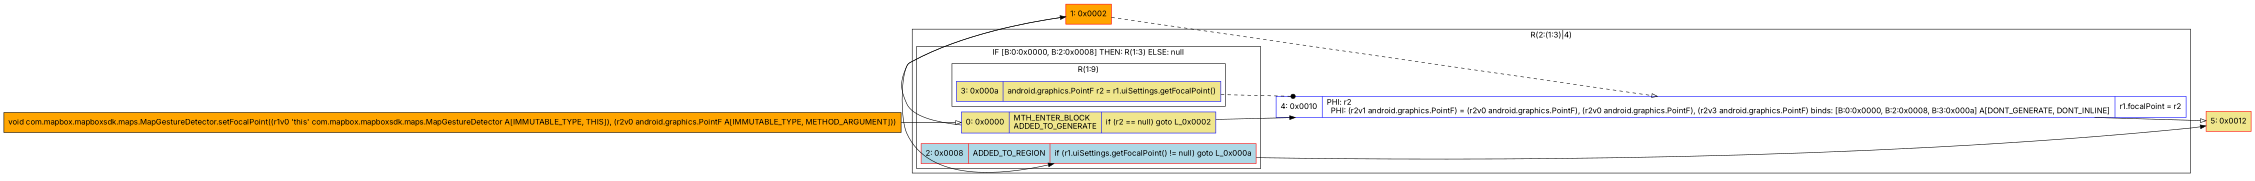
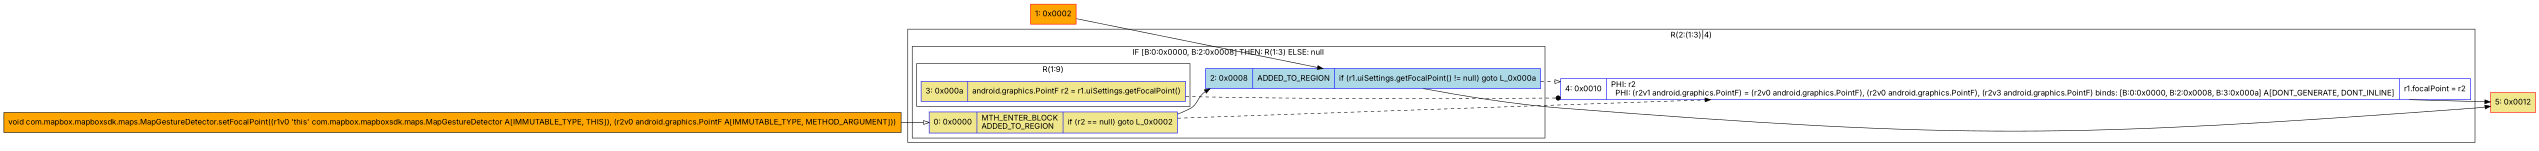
  digraph {
    fontname=Inter
    rankdir=LR
    node [color=blue fillcolor=khaki fontname=Inter shape=record style=filled]
    edge [arrowhead=normal fontname=Inter]
    n1 [label="{3\:\ 0x000a|android.graphics.PointF r2 = r1.uiSettings.getFocalPoint()\l}"]
-   n2 [label="{0\:\ 0x0000|MTH_ENTER_BLOCK\lADDED_TO_GENERATE\l|if (r2 == null) goto L_0x0002\l}"]
-   n3 [color=red fillcolor=lightblue label="{2\:\ 0x0008|ADDED_TO_REGION\l|if (r1.uiSettings.getFocalPoint() != null) goto L_0x000a\l}"]
+   n2 [label="{0\:\ 0x0000|MTH_ENTER_BLOCK\lADDED_TO_REGION\l|if (r2 == null) goto L_0x0002\l}"]
+   n3 [fillcolor=lightblue label="{2\:\ 0x0008|ADDED_TO_REGION\l|if (r1.uiSettings.getFocalPoint() != null) goto L_0x000a\l}"]
    n4 [fillcolor=white label="{4\:\ 0x0010|PHI: r2 \l  PHI: (r2v1 android.graphics.PointF) = (r2v0 android.graphics.PointF), (r2v0 android.graphics.PointF), (r2v3 android.graphics.PointF) binds: [B:0:0x0000, B:2:0x0008, B:3:0x000a] A[DONT_GENERATE, DONT_INLINE]\l|r1.focalPoint = r2\l}"]
    n5 [color=red fillcolor=orange label="{1\:\ 0x0002}"]
    n6 [color=red label="{5\:\ 0x0012}"]
    n7 [fillcolor=orange label="{void com.mapbox.mapboxsdk.maps.MapGestureDetector.setFocalPoint((r1v0 'this' com.mapbox.mapboxsdk.maps.MapGestureDetector A[IMMUTABLE_TYPE, THIS]), (r2v0 android.graphics.PointF A[IMMUTABLE_TYPE, METHOD_ARGUMENT])) }" color=""]
    subgraph cluster_1 {
      label="R(2:(1:3)|4)"
      n4
      subgraph cluster_2 {
        label="IF [B:0:0x0000, B:2:0x0008] THEN: R(1:3) ELSE: null"
        n2
        n3
        subgraph cluster_3 {
          label="R(1:9)"
          n1
        }
      }
    }
    n1 -> n4 [arrowhead=dot style=dashed]
-   n2 -> n4 [style=solid]
-   n2 -> n5
-   n5 -> n4 [arrowhead=onormal style=dashed]
+   n2 -> n4 [style=dashed]
+   n2 -> n3
+   n3 -> n4 [arrowhead=onormal style=dashed]
    n3 -> n6
-   n4 -> n6 [arrowhead=onormal]
+   n4 -> n6
    n5 -> n3
    n7 -> n2 [arrowhead=onormal]
  }
